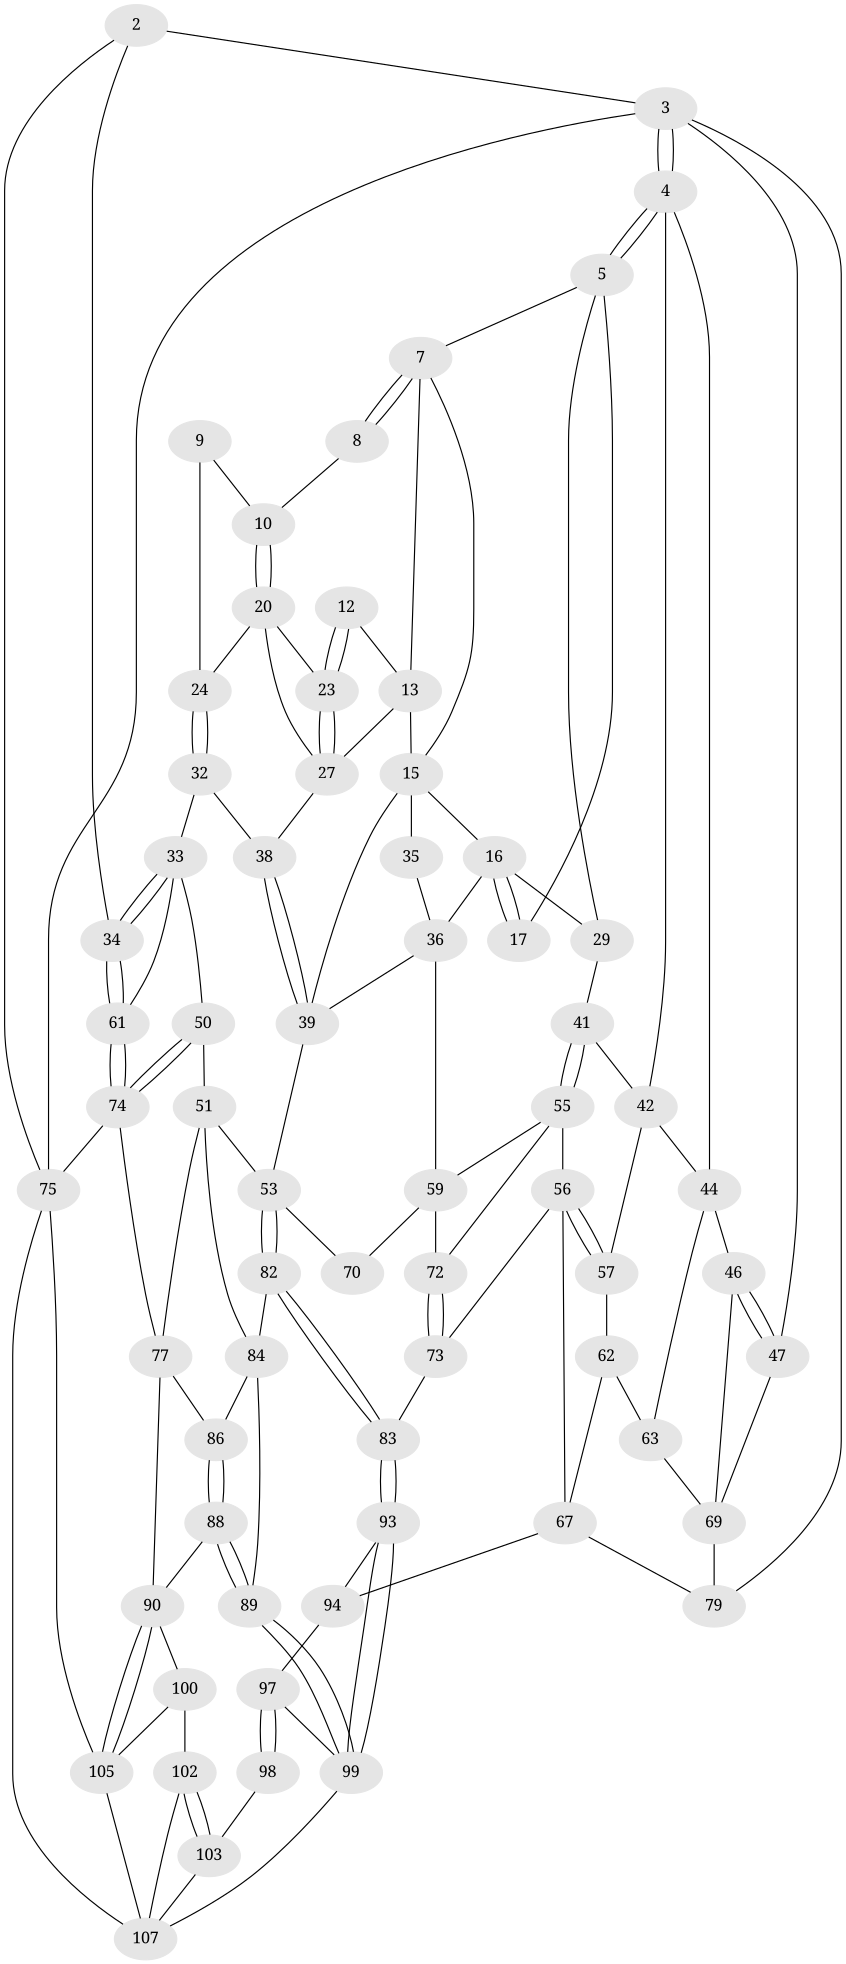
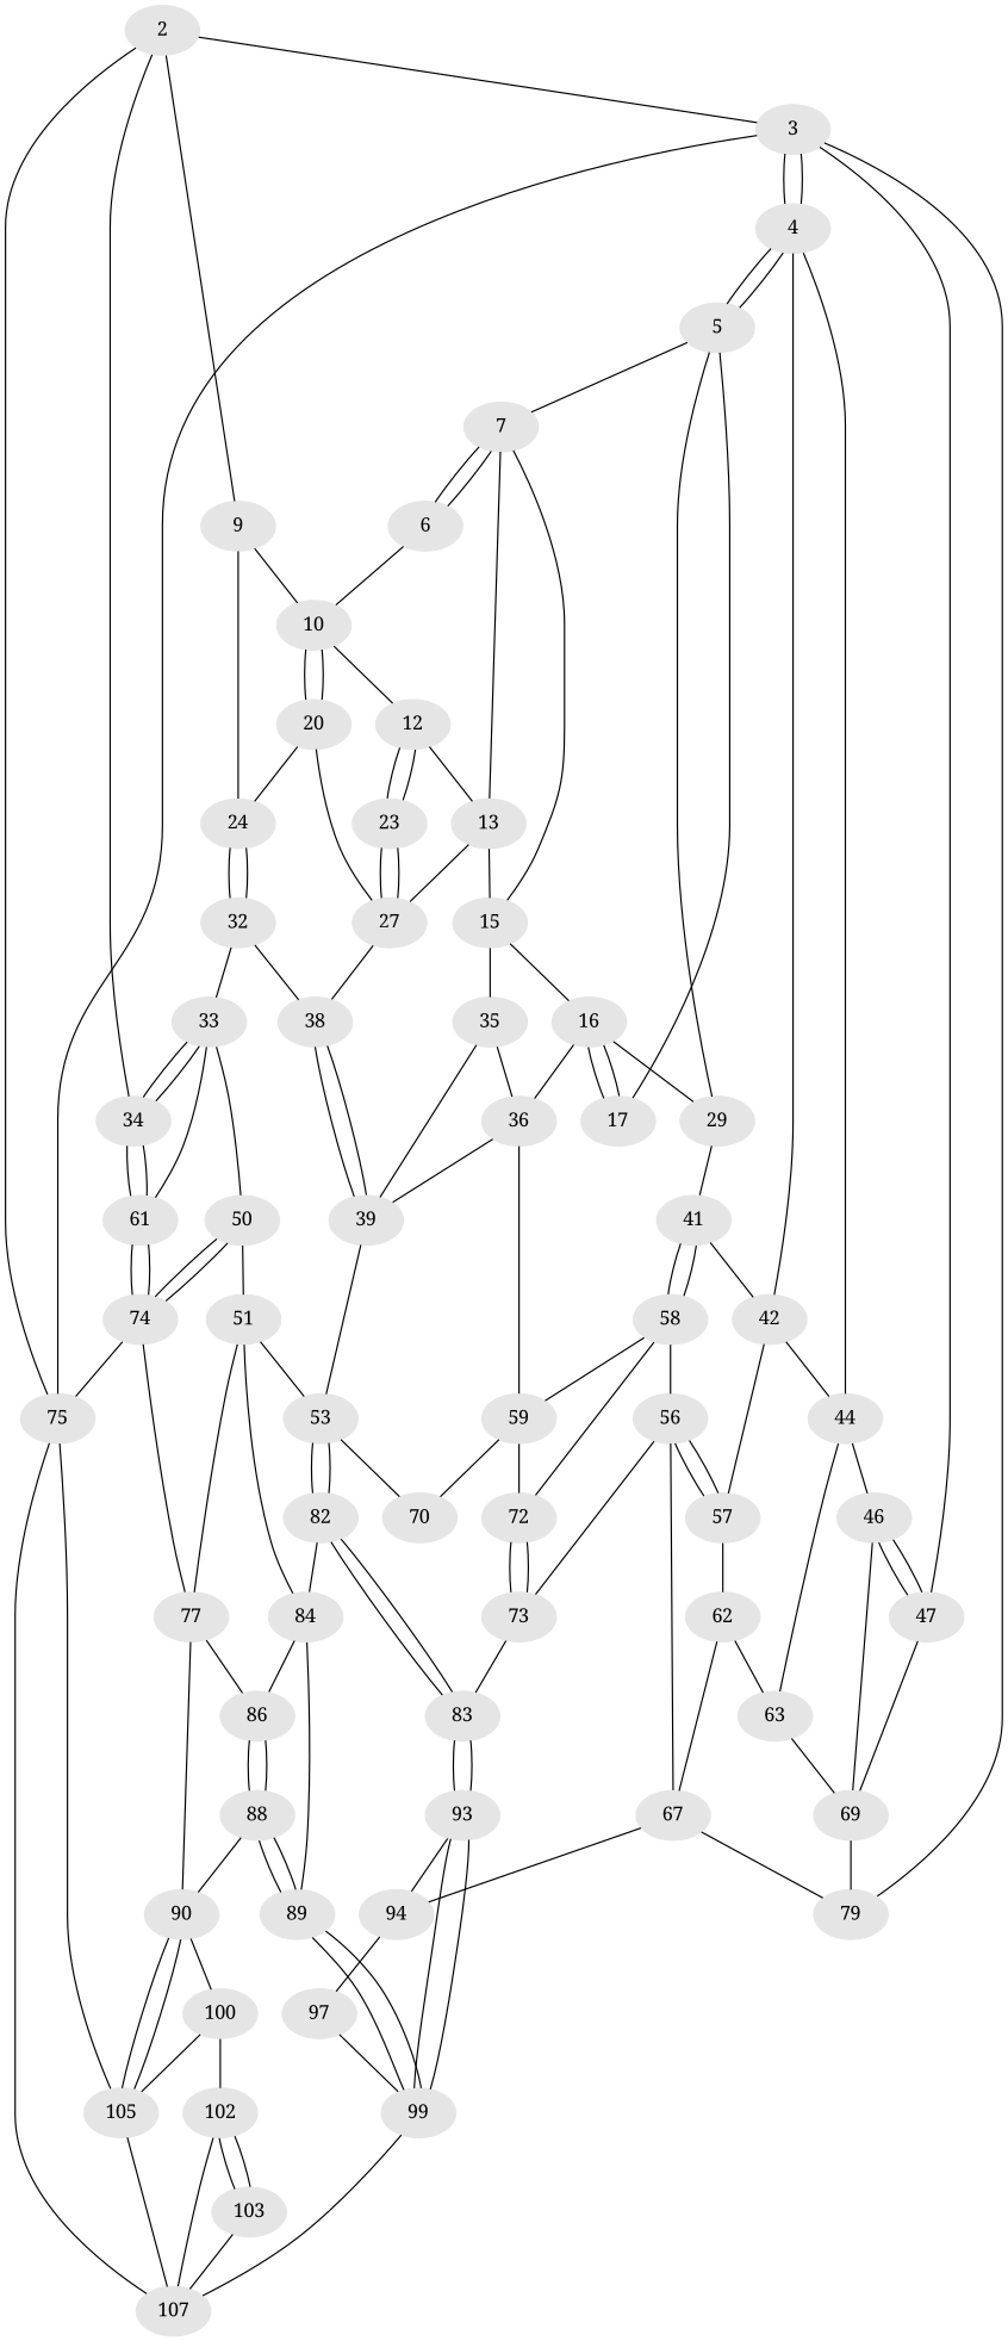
  graph {
    fontname="Noto Serif"
    node [color=gray90 fontname="Noto Serif" style=filled]
    edge [fontname="Noto Serif"]
    2 [super="+21"]
    9 [super="+20"]
    3 [super="+92"]
    34
    75 [super="+110"]
    10 [super="+11"]
    24 [super="+25"]
    4 [super="+43"]
    47 [super="+87"]
    79 [super="+96"]
    61
    105 [super="+106"]
    107 [super="+111"]
    5 [super="+6"]
    42 [super="+48"]
    44 [super="+45"]
    69 [super="+80"]
    7 [super="+14"]
    17
    29 [super="+31"]
    57
    46
    63 [super="+65"]
-   8
+   8 [label=6]
    13 [super="+18"]
    15 [super="+19"]
    41
    27 [super="+28"]
    16 [super="+30"]
    35
    12
    n32 [label=20 super="+26"]
    32 [super="+37"]
    23
    38
    36 [super="+58"]
    39 [super="+40"]
    59 [super="+71"]
    33 [super="+49"]
-   55 [super="+60"]
+   55 [super="+60" label=58]
    50
    51 [super="+52"]
    74 [super="+76"]
    53 [super="+54"]
    70
    72
    82
    56 [super="+66"]
    62 [super="+64"]
    77 [super="+78"]
    84 [super="+85"]
    86
    90 [super="+91"]
    89
    83
    67 [super="+68"]
    73 [super="+81"]
    94 [super="+95"]
    97 [super="+109"]
    93
    88
    100 [super="+101"]
    103 [super="+112"]
-   98
    99 [super="+104"]
    102 [super="+108"]
+   2 -- 9
    2 -- 3
    2 -- 34
    2 -- 75
    9 -- 10
    9 -- 24
    3 -- 75
    3 -- 4
    3 -- 4
    3 -- 47 [weight=2]
    3 -- 79
    34 -- 61
    34 -- 61
    75 -- 105
    75 -- 107
+   10 -- 12
    10 -- n32
    10 -- n32
    24 -- 32 [weight=2]
    24 -- 32
    4 -- 5
    4 -- 5
    4 -- 42
    4 -- 44
    47 -- 69
    61 -- 74
    61 -- 74
    105 -- 107
    5 -- 7
    5 -- 17
    5 -- 29
    42 -- 44
    42 -- 57
    44 -- 46
    44 -- 63
    69 -- 79
    7 -- 8
    7 -- 8
    7 -- 13
    7 -- 15
    29 -- 41
    57 -- 62
    46 -- 47
    46 -- 47
    46 -- 69
    63 -- 69
    8 -- 10
    13 -- 15
    13 -- 27
    15 -- 16
    15 -- 35
    41 -- 42
    41 -- 55
    41 -- 55
    27 -- 38
    16 -- 17
    16 -- 17
    16 -- 29
    16 -- 36
    35 -- 36
-   15 -- 39
+   35 -- 39
    12 -- 13
    12 -- 23
    12 -- 23
    n32 -- 24
    n32 -- 27
-   n32 -- 23
    32 -- 38
    32 -- 33
    23 -- 27
    23 -- 27
    38 -- 39
    38 -- 39
    36 -- 39
    36 -- 59
    39 -- 53
    59 -- 70
    59 -- 72
    33 -- 34
    33 -- 34
    33 -- 61
    33 -- 50
    55 -- 59
    55 -- 72
    55 -- 56
    50 -- 51
    50 -- 74
    50 -- 74
    51 -- 53
    51 -- 77
    51 -- 84
    74 -- 75
    74 -- 77
    53 -- 70
    53 -- 82
    53 -- 82
    72 -- 73
    72 -- 73
    82 -- 84
    82 -- 83
    82 -- 83
    56 -- 57
    56 -- 57
    56 -- 67
    56 -- 73
    62 -- 63
    62 -- 67
    77 -- 86
    77 -- 90
    84 -- 86
    84 -- 89
    86 -- 88
    86 -- 88
    90 -- 105
    90 -- 105
    90 -- 100
    89 -- 99
    89 -- 99
    83 -- 93
    83 -- 93
    67 -- 79
    67 -- 94
    73 -- 83
    94 -- 97 [weight=2]
-   97 -- 98
-   97 -- 98
    97 -- 99
    93 -- 94
    93 -- 99
    93 -- 99
    88 -- 90
    88 -- 89
    88 -- 89
    100 -- 105
    100 -- 102 [weight=2]
    103 -- 107
-   98 -- 103
    99 -- 107
    102 -- 107
    102 -- 103
    102 -- 103
  }
